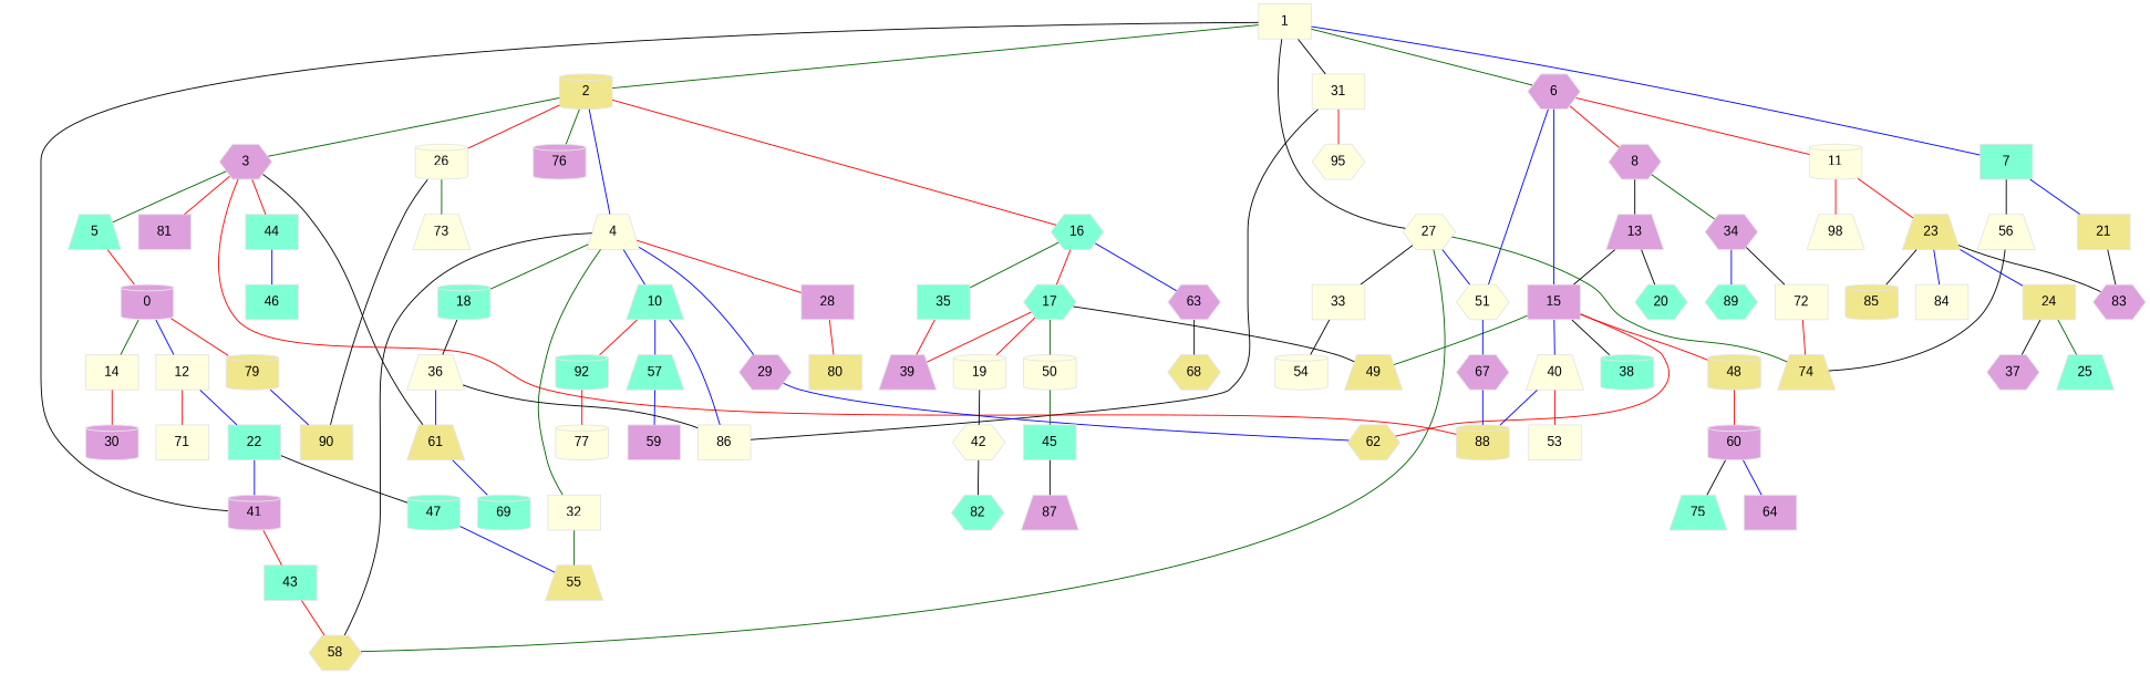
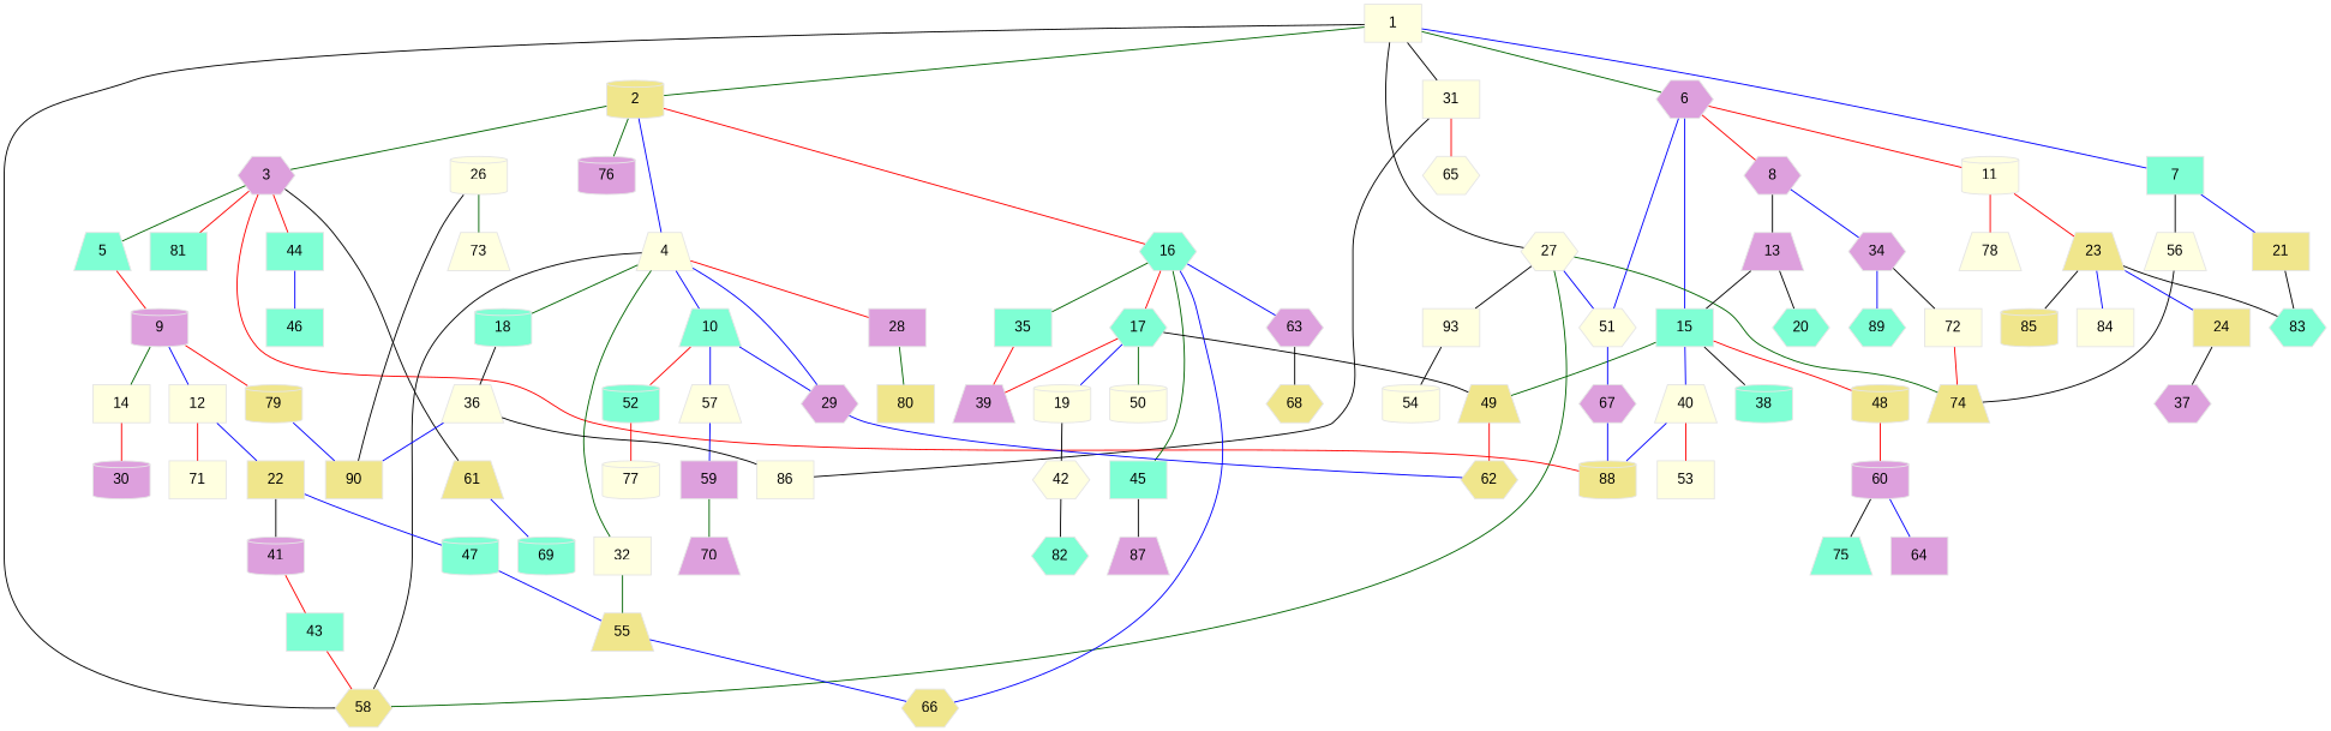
  graph {
    fontname="Liberation Sans"
    node [color=gray90 fillcolor=lightyellow fontname="Liberation Sans" shape=box style=filled]
    edge [color=blue fontname="Liberation Sans"]
    2 [fillcolor=khaki shape=cylinder]
    1
    6 [fillcolor=plum shape=hexagon]
    7 [fillcolor=aquamarine]
    27 [shape=hexagon]
    31
    41 [fillcolor=plum shape=cylinder]
    3 [fillcolor=plum shape=hexagon]
    4 [shape=trapezium]
    16 [fillcolor=aquamarine shape=hexagon]
    26 [shape=cylinder]
    76 [fillcolor=plum shape=cylinder]
    8 [fillcolor=plum shape=hexagon]
    11 [shape=cylinder]
-   15 [fillcolor=plum]
+   15 [fillcolor=aquamarine]
    51 [shape=hexagon]
    21 [fillcolor=khaki]
    56 [shape=trapezium]
    58 [fillcolor=khaki shape=hexagon]
-   33
+   33 [label=93]
    74 [fillcolor=khaki shape=trapezium]
-   65 [shape=hexagon label=95]
+   65 [shape=hexagon]
    86
    43 [fillcolor=aquamarine]
    5 [fillcolor=aquamarine shape=trapezium]
    44 [fillcolor=aquamarine]
    61 [fillcolor=khaki shape=trapezium]
-   81 [fillcolor=plum]
+   81 [fillcolor=aquamarine]
    88 [fillcolor=khaki shape=cylinder]
    10 [fillcolor=aquamarine shape=trapezium]
    18 [fillcolor=aquamarine shape=cylinder]
    28 [fillcolor=plum]
    29 [fillcolor=plum shape=hexagon]
    32
    17 [fillcolor=aquamarine shape=hexagon]
    35 [fillcolor=aquamarine]
    45 [fillcolor=aquamarine]
    63 [fillcolor=plum shape=hexagon]
+   66 [fillcolor=khaki shape=hexagon]
    73 [shape=trapezium]
    90 [fillcolor=khaki]
-   9 [fillcolor=plum shape=cylinder label=0]
+   9 [fillcolor=plum shape=cylinder]
    46 [fillcolor=aquamarine]
    69 [fillcolor=aquamarine shape=cylinder]
-   52 [fillcolor=aquamarine shape=cylinder label=92]
-   57 [fillcolor=aquamarine shape=trapezium]
+   52 [fillcolor=aquamarine shape=cylinder]
+   57 [shape=trapezium]
    36 [shape=trapezium]
    80 [fillcolor=khaki]
    62 [fillcolor=khaki shape=hexagon]
    55 [fillcolor=khaki shape=trapezium]
    12
    14
    79 [fillcolor=khaki shape=cylinder]
    13 [fillcolor=plum shape=trapezium]
    34 [fillcolor=plum shape=hexagon]
    23 [fillcolor=khaki shape=trapezium]
-   78 [shape=trapezium label=98]
+   78 [shape=trapezium]
    38 [fillcolor=aquamarine shape=cylinder]
    40 [shape=trapezium]
    48 [fillcolor=khaki shape=cylinder]
    49 [fillcolor=khaki shape=trapezium]
    67 [fillcolor=plum shape=hexagon]
-   83 [fillcolor=plum shape=hexagon]
+   83 [fillcolor=aquamarine shape=hexagon]
    20 [fillcolor=aquamarine shape=hexagon]
    72
    89 [fillcolor=aquamarine shape=hexagon]
-   22 [fillcolor=aquamarine]
+   22 [fillcolor=khaki]
    71
    30 [fillcolor=plum shape=cylinder]
    77 [shape=cylinder]
    59 [fillcolor=plum]
    24 [fillcolor=khaki]
    84
    85 [fillcolor=khaki shape=cylinder]
    47 [fillcolor=aquamarine shape=cylinder]
    53
    60 [fillcolor=plum shape=cylinder]
    19 [shape=cylinder]
    39 [fillcolor=plum shape=trapezium]
    50 [shape=cylinder]
    87 [fillcolor=plum shape=trapezium]
    68 [fillcolor=khaki shape=hexagon]
    42 [shape=hexagon]
    82 [fillcolor=aquamarine shape=hexagon]
    54 [shape=cylinder]
-   25 [fillcolor=aquamarine shape=trapezium]
    37 [fillcolor=plum shape=hexagon]
    64 [fillcolor=plum]
    75 [fillcolor=aquamarine shape=trapezium]
+   70 [fillcolor=plum shape=trapezium]
    2 -- 3 [color=darkgreen]
    2 -- 4
    2 -- 16 [color=red]
-   2 -- 26 [color=red]
    2 -- 76 [color=darkgreen]
    1 -- 2 [color=darkgreen]
    1 -- 6 [color=darkgreen]
    1 -- 7
    1 -- 27 [color=black]
    1 -- 31 [color=black]
-   1 -- 41 [color=black]
+   1 -- 58 [color=black]
    6 -- 8 [color=red]
    6 -- 11 [color=red]
    6 -- 15
    6 -- 51
    7 -- 21
    7 -- 56 [color=black]
    27 -- 51
    27 -- 58 [color=darkgreen]
    27 -- 33 [color=black]
    27 -- 74 [color=darkgreen]
    31 -- 65 [color=red]
    31 -- 86 [color=black]
    41 -- 43 [color=red]
    3 -- 5 [color=darkgreen]
    3 -- 44 [color=red]
    3 -- 61 [color=black]
    3 -- 81 [color=red]
    3 -- 88 [color=red]
    4 -- 58 [color=black]
    4 -- 10
    4 -- 18 [color=darkgreen]
    4 -- 28 [color=red]
    4 -- 29
    4 -- 32 [color=darkgreen]
    16 -- 17 [color=red]
    16 -- 35 [color=darkgreen]
-   50 -- 45 [color=darkgreen]
+   16 -- 45 [color=darkgreen]
    16 -- 63
+   16 -- 66
    26 -- 73 [color=darkgreen]
    26 -- 90 [color=black]
    8 -- 13 [color=black]
-   8 -- 34 [color=darkgreen]
+   8 -- 34
    11 -- 23 [color=red]
    11 -- 78 [color=red]
-   15 -- 62 [color=red]
+   49 -- 62 [color=red]
    15 -- 38 [color=black]
    15 -- 40
    15 -- 48 [color=red]
    15 -- 49 [color=darkgreen]
    51 -- 67
    21 -- 83 [color=black]
    56 -- 74 [color=black]
    33 -- 54 [color=black]
    43 -- 58 [color=red]
    5 -- 9 [color=red]
    44 -- 46
    61 -- 69
-   10 -- 86
+   10 -- 29
    10 -- 52 [color=red]
    10 -- 57
    18 -- 36 [color=black]
-   28 -- 80 [color=red]
+   28 -- 80 [color=darkgreen]
    29 -- 62
    32 -- 55 [color=darkgreen]
    17 -- 49 [color=black]
-   17 -- 19 [color=red]
+   17 -- 19
    17 -- 39 [color=red]
    17 -- 50 [color=darkgreen]
    35 -- 39 [color=red]
    45 -- 87 [color=black]
    63 -- 68 [color=black]
    9 -- 12
    9 -- 14 [color=darkgreen]
    9 -- 79 [color=red]
    52 -- 77 [color=red]
    57 -- 59
    36 -- 86 [color=black]
-   36 -- 61
+   36 -- 90
+   55 -- 66
    12 -- 22
    12 -- 71 [color=red]
    14 -- 30 [color=red]
    79 -- 90
    13 -- 15 [color=black]
    13 -- 20 [color=black]
    34 -- 72 [color=black]
    34 -- 89
    23 -- 83 [color=black]
    23 -- 24
    23 -- 84
    23 -- 85 [color=black]
    40 -- 88
    40 -- 53 [color=red]
    48 -- 60 [color=red]
    67 -- 88
    72 -- 74 [color=red]
-   22 -- 41
-   22 -- 47 [color=black]
-   24 -- 25 [color=darkgreen]
+   22 -- 41 [color=black]
+   22 -- 47
+   59 -- 70 [color=darkgreen]
    24 -- 37 [color=black]
    47 -- 55
    60 -- 64
    60 -- 75 [color=black]
    19 -- 42 [color=black]
    42 -- 82 [color=black]
  }
